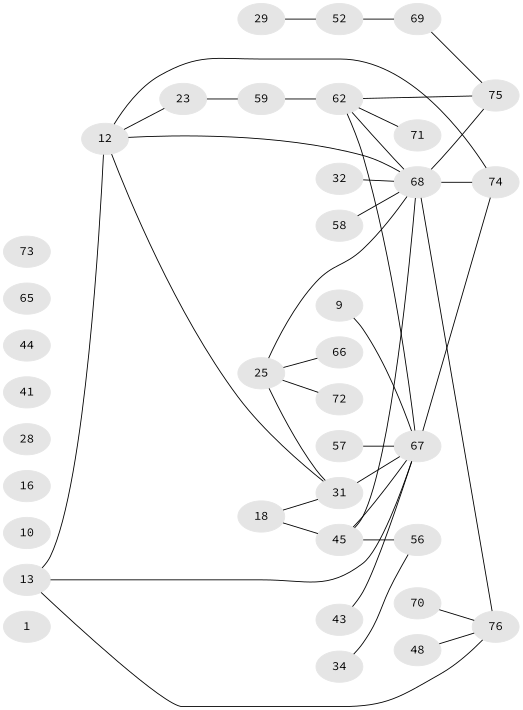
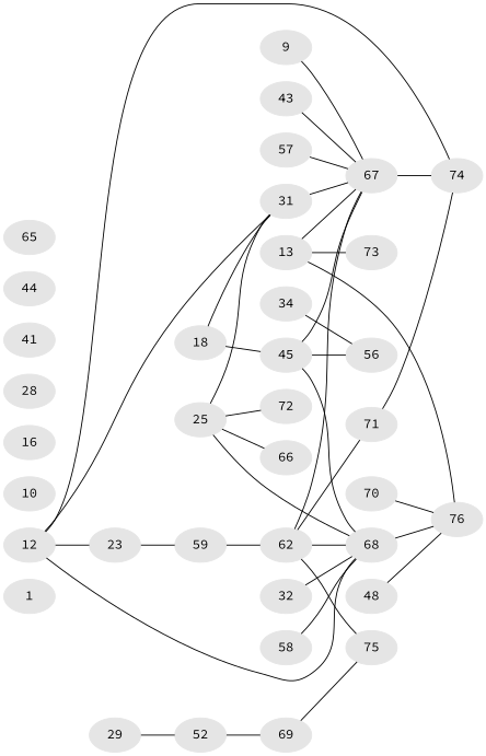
  graph {
    fontname="Source Code Pro"
    rankdir=LR
    node [color=gray90 fontname="Source Code Pro" style=filled]
    edge [fontname="Source Code Pro"]
    1
    67 [super="+15+54+36+50"]
    74 [super="+60"]
    9
    10
    n6 [label=12 super="+11"]
    31 [super="+20+14"]
    23
    68 [super="+46+48+64"]
    13
    76 [super="+2+53"]
    16 [super="+4"]
    18
    45 [super="+39"]
    56
    59
    75 [super="+42+63"]
    25 [super="+17"]
    66
    72
    28
    29
    52
    69
    62 [super="+6+55+61"]
    32 [super="+3"]
    34
    41
    43 [super="+26"]
    44
    n31 [label=48]
    57
    58
    71
    65
    70
    73
    67 -- 74
    9 -- 67
    n6 -- 74
    n6 -- 31 [weight=2]
    n6 -- 23
    n6 -- 68 [weight=3]
    31 -- 67
    23 -- 59
-   68 -- 74
+   71 -- 74
    68 -- 76 [weight=2]
-   68 -- 75
    13 -- 67
-   13 -- n6 [weight=2]
+   13 -- 73 [weight=2]
    13 -- 76 [weight=2]
    18 -- 31
    18 -- 45
    45 -- 67
    45 -- 68
    45 -- 56 [weight=2]
    59 -- 62
    25 -- 31
    25 -- 68
    25 -- 66
    25 -- 72
    29 -- 52
    52 -- 69
    69 -- 75
    62 -- 67 [weight=2]
    62 -- 68 [weight=2]
    62 -- 75 [weight=2]
    62 -- 71
    32 -- 68
    34 -- 56
    43 -- 67 [weight=2]
    n31 -- 76
    57 -- 67 [weight=2]
    58 -- 68 [weight=2]
    70 -- 76
  }
